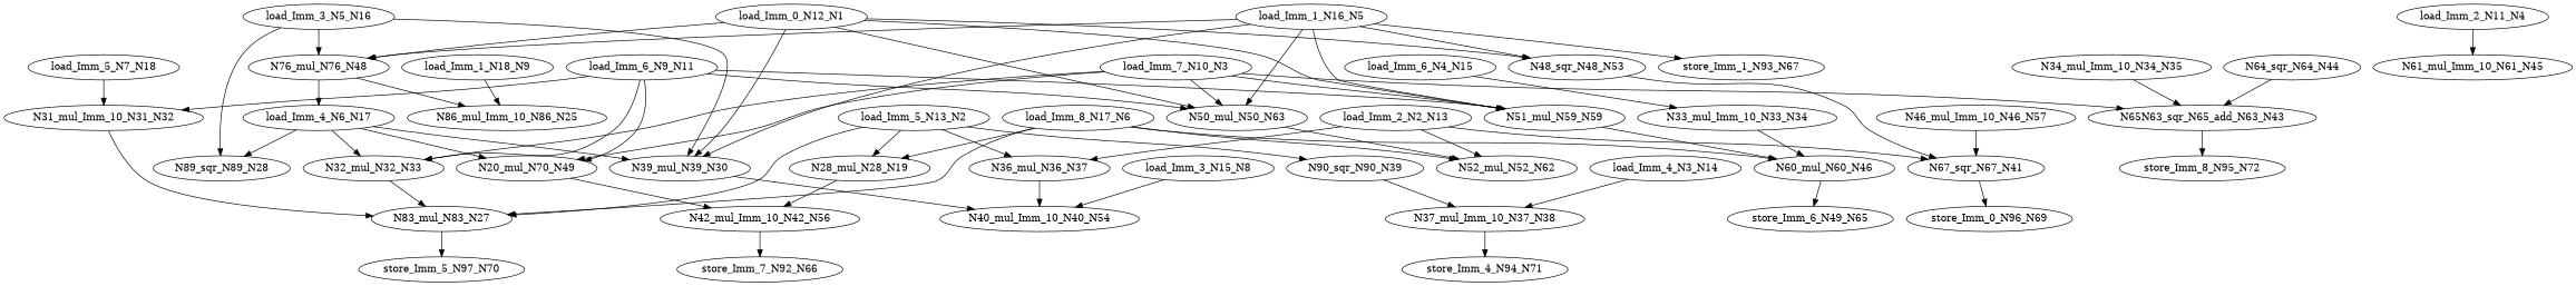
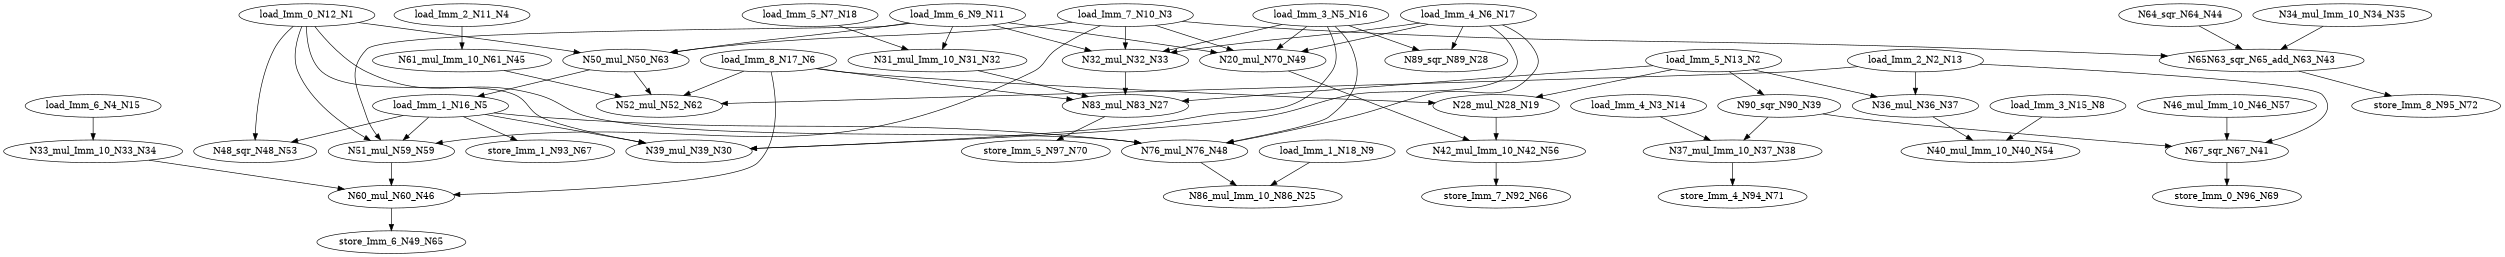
  digraph {
    node [color=black ntype=operation]
    n1 [label=store_Imm_5_N97_N70 ntype=outvar]
    n2 [label=N40_mul_Imm_10_N40_N54]
    n3 [label=store_Imm_0_N96_N69 ntype=outvar]
    n4 [label=N20_mul_N70_N49]
    n5 [label=N42_mul_Imm_10_N42_N56]
    n6 [label=store_Imm_7_N92_N66 ntype=outvar]
    n7 [label=N76_mul_N76_N48]
    n8 [label=N86_mul_Imm_10_N86_N25]
    n9 [label=store_Imm_6_N49_N65 ntype=outvar]
    n10 [label=N50_mul_N50_N63]
    n11 [label=N52_mul_N52_N62]
    n12 [label=N67_sqr_N67_N41]
    n13 [label=N65N63_sqr_N65_add_N63_N43]
    n14 [label=store_Imm_8_N95_N72 ntype=outvar]
    n15 [label=N61_mul_Imm_10_N61_N45]
    n16 [label=N64_sqr_N64_N44]
    n17 [label=N60_mul_N60_N46]
    n18 [label=N89_sqr_N89_N28]
    n19 [label=N37_mul_Imm_10_N37_N38]
    n20 [label=store_Imm_4_N94_N71 ntype=outvar]
    n21 [label=N51_mul_N59_N59]
    n22 [label=N83_mul_N83_N27]
    n23 [label=store_Imm_1_N93_N67 ntype=outvar]
    n24 [label=load_Imm_3_N15_N8 ntype=invar]
    n25 [label=load_Imm_1_N18_N9 ntype=invar]
    n26 [label=load_Imm_0_N12_N1 ntype=invar]
    n27 [label=N48_sqr_N48_N53]
    n28 [label=N39_mul_N39_N30]
    n29 [label=load_Imm_5_N13_N2 ntype=invar]
    n30 [label=N28_mul_N28_N19]
    n31 [label=N90_sqr_N90_N39]
    n32 [label=N36_mul_N36_N37]
    n33 [label=load_Imm_7_N10_N3 ntype=invar]
    n34 [label=N32_mul_N32_N33]
    n35 [label=load_Imm_2_N11_N4 ntype=invar]
    n36 [label=load_Imm_1_N16_N5 ntype=invar]
    n37 [label=load_Imm_8_N17_N6 ntype=invar]
    n38 [label=N46_mul_Imm_10_N46_N57]
    n39 [label=load_Imm_2_N2_N13 ntype=invar]
    n40 [label=N34_mul_Imm_10_N34_N35]
    n41 [label=load_Imm_6_N9_N11 ntype=invar]
    n42 [label=N31_mul_Imm_10_N31_N32]
    n43 [label=load_Imm_3_N5_N16 ntype=invar]
    n44 [label=load_Imm_4_N6_N17 ntype=invar]
    n45 [label=load_Imm_4_N3_N14 ntype=invar]
    n46 [label=load_Imm_6_N4_N15 ntype=invar]
    n47 [label=N33_mul_Imm_10_N33_N34]
    n48 [label=load_Imm_5_N7_N18 ntype=invar]
    n4 -> n5
    n5 -> n6
    n7 -> n8
    n10 -> n11
    n12 -> n3
    n13 -> n14
+   n15 -> n11
    n16 -> n13
    n17 -> n9
    n19 -> n20
    n21 -> n17
    n22 -> n1
    n24 -> n2
    n25 -> n8
    n26 -> n7
    n26 -> n10
    n26 -> n21
    n26 -> n27
    n26 -> n28
-   n27 -> n12
-   n28 -> n2
+   n31 -> n12
    n29 -> n22
    n29 -> n30
    n29 -> n31
    n29 -> n32
    n30 -> n5
    n31 -> n19
    n32 -> n2
    n33 -> n4
    n33 -> n10
    n33 -> n13
    n33 -> n21
    n33 -> n34
    n34 -> n22
    n35 -> n15
    n36 -> n7
-   n36 -> n10
+   n10 -> n36
    n36 -> n21
    n36 -> n23
    n36 -> n27
    n36 -> n28
    n37 -> n11
    n37 -> n17
    n37 -> n22
    n37 -> n30
    n38 -> n12
    n39 -> n11
    n39 -> n12
    n39 -> n32
    n40 -> n13
    n41 -> n4
    n41 -> n10
    n41 -> n21
    n41 -> n34
    n41 -> n42
    n42 -> n22
+   n43 -> n4
    n43 -> n7
    n43 -> n18
    n43 -> n28
+   n43 -> n34
    n44 -> n4
-   n7 -> n44
+   n44 -> n7
    n44 -> n18
    n44 -> n28
    n44 -> n34
    n45 -> n19
    n46 -> n47
    n47 -> n17
    n48 -> n42
  }
